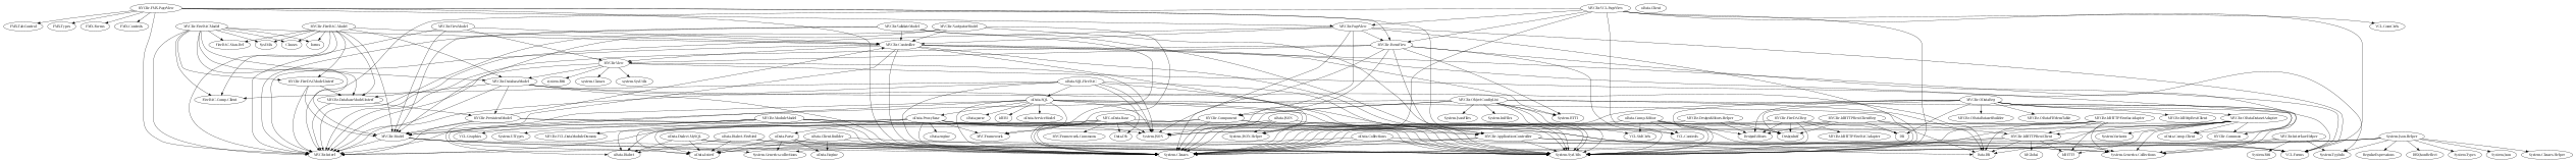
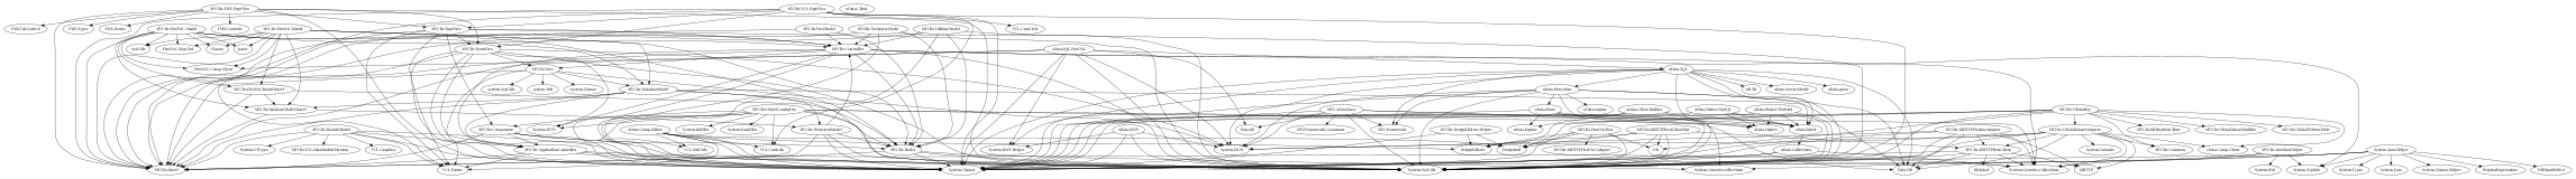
  digraph {
    fontname="Playfair Display"
    node [fontname="Playfair Display"]
    edge [fontname="Playfair Display"]
    "MVC.oData.Base"
    "System.Classes"
    "System.SysUtils"
    MVCFramework
    "MVCFramework.Commons"
    "Data.Db"
    "oData.Interf"
    "oData.Dialect"
    "System.JSON"
    "MVCBr.ApplicationController"
    "VCL.Forms"
    "System.Generics.Collections"
    "MVCBr.Interf"
    "MVCBr.Component"
    "MVCBr.Model"
    "System.Generics.collections"
    "MVCBr.Controller"
    "MVCBr.View"
    "System.TypInfo"
    "System.RTTI"
    "system.Classes"
    "system.SysUtils"
    "system.Rtti"
    "MVCBr.DatabaseModel"
    "MVCBr.DatabaseModel.Interf"
    "Data.DB"
    "MVCBr.PersistentModel"
    "MVCBr.DesignEditors.Helper"
    DesignIntf
    DesignEditors
    "MVCBr.FireDAC.Model"
    Classes
-   forms
+   forms [label=parse]
    SysUtils
    "MVCBr.FireDACModel.Interf"
    "FireDAC.Comp.Client"
    "FireDAC.Stan.Def"
    "MVCBr.FireDACModel"
    "MVCBr.FireDACReg"
    DB
    "MVCBr.IdHTTPFireDACAdapter"
    "MVCBr.FMX.PageView"
    "FMX.Forms"
    "FMX.Controls"
    "MVCBr.PageView"
    "MVCBr.FormView"
    "FMX.TabControl"
    "FMX.Types"
    "MVCBr.IdHTTPFiredacAdapter"
    "MVCBr.IdHTTPRestClient"
    IdHTTP
    IdGlobal
    "MVCBr.IdHTTPRestClientReg"
    "MVCBr.InterfaceHelper"
    "System.Rtti"
    "MVCBr.ModuleModel"
    "VCL.Graphics"
    "System.UITypes"
    "MVCBr.VCL.DataModuleDummy"
    "MVCBr.NavigatorModel"
    "MVCBr.ObjectConfigList"
    "System.JsonFiles"
    "System.IniFiles"
    "VCL.StdCtrls"
    "VCL.Controls"
    "MVCBr.ODataDatasetAdapter"
    "System.Variants"
    "oData.Comp.Client"
    "MVCBr.Common"
    "MVCBr.ODataReg"
    "MVCBr.IdHttpRestClient"
    "MVCBr.ODataDatasetBuilder"
    "MVCBr.ODataFDMemTable"
    "MVCBr.ValidateModel"
    "MVCBr.VCL.PageView"
    "VCL.ComCtrls"
    "MVCBr.ViewModel"
    "oData.Client"
    "oData.Client.Builder"
    "oData.Engine"
    "oData.Collections"
    "oData.Comp.Editor"
    "oData.Dialect.Firebird"
    "oData.Dialect.MySQL"
    "oData.JSON"
    "System.JSON.Helper"
    "oData.Parse"
    "oData.ProxyBase"
    "oData.engine"
    "oData.SQL"
    idURI
    "oData.ServiceModel"
    "oData.parse"
    "oData.SQL.FireDAC"
    "System.Json.Helper"
    "System.Types"
    "System.Json"
    "System.Classes.Helper"
    RegularExpressions
    DBXJsonReflect
    "MVC.oData.Base" -> "System.Classes"
    "MVC.oData.Base" -> "System.SysUtils"
    "MVC.oData.Base" -> MVCFramework
    "MVC.oData.Base" -> "MVCFramework.Commons"
    "MVC.oData.Base" -> "Data.Db"
    "MVC.oData.Base" -> "oData.Interf"
    "MVC.oData.Base" -> "oData.Dialect"
    "MVC.oData.Base" -> "System.JSON"
    "MVCBr.ApplicationController" -> "System.Classes"
    "MVCBr.ApplicationController" -> "System.SysUtils"
    "MVCBr.ApplicationController" -> "VCL.Forms"
    "MVCBr.ApplicationController" -> "System.Generics.Collections"
    "MVCBr.ApplicationController" -> "MVCBr.Interf"
    "MVCBr.Component" -> "System.Classes"
    "MVCBr.Component" -> "System.SysUtils"
    "MVCBr.Component" -> "MVCBr.ApplicationController"
    "MVCBr.Component" -> "MVCBr.Interf"
    "MVCBr.Component" -> "MVCBr.Model"
    "MVCBr.Model" -> "System.Classes"
    "MVCBr.Model" -> "System.SysUtils"
    "MVCBr.Model" -> "MVCBr.Interf"
    "MVCBr.Model" -> "System.Generics.collections"
    "MVCBr.Controller" -> "System.Classes"
    "MVCBr.Controller" -> "System.SysUtils"
    "MVCBr.Controller" -> "MVCBr.ApplicationController"
    "MVCBr.Controller" -> "System.Generics.Collections"
    "MVCBr.Controller" -> "MVCBr.Interf"
    "MVCBr.Controller" -> "MVCBr.Model"
    "MVCBr.Controller" -> "MVCBr.View"
    "MVCBr.Controller" -> "System.TypInfo"
    "MVCBr.Controller" -> "System.RTTI"
    "MVCBr.View" -> "System.JSON"
    "MVCBr.View" -> "VCL.Forms"
    "MVCBr.View" -> "MVCBr.Interf"
    "MVCBr.View" -> "system.Classes"
    "MVCBr.View" -> "system.SysUtils"
    "MVCBr.View" -> "system.Rtti"
    "MVCBr.View" -> "MVCBr.DatabaseModel"
    "MVCBr.DatabaseModel" -> "System.Classes"
    "MVCBr.DatabaseModel" -> "System.SysUtils"
    "MVCBr.DatabaseModel" -> "MVCBr.Interf"
    "MVCBr.DatabaseModel" -> "MVCBr.DatabaseModel.Interf"
    "MVCBr.DatabaseModel" -> "Data.DB"
    "MVCBr.DatabaseModel" -> "MVCBr.PersistentModel"
    "MVCBr.DatabaseModel.Interf" -> "MVCBr.Interf"
    "MVCBr.DatabaseModel.Interf" -> "MVCBr.PersistentModel"
    "MVCBr.PersistentModel" -> "System.Classes"
    "MVCBr.PersistentModel" -> "System.SysUtils"
    "MVCBr.PersistentModel" -> "MVCBr.Interf"
    "MVCBr.PersistentModel" -> "MVCBr.Model"
    "MVCBr.PersistentModel" -> "MVCBr.Controller"
    "MVCBr.DesignEditors.Helper" -> "System.Classes"
    "MVCBr.DesignEditors.Helper" -> DesignIntf
    "MVCBr.DesignEditors.Helper" -> DesignEditors
    "MVCBr.FireDAC.Model" -> "MVCBr.Interf"
    "MVCBr.FireDAC.Model" -> "MVCBr.Model"
    "MVCBr.FireDAC.Model" -> "MVCBr.Controller"
    "MVCBr.FireDAC.Model" -> "MVCBr.DatabaseModel"
    "MVCBr.FireDAC.Model" -> "MVCBr.DatabaseModel.Interf"
    "MVCBr.FireDAC.Model" -> Classes
    "MVCBr.FireDAC.Model" -> forms
    "MVCBr.FireDAC.Model" -> SysUtils
    "MVCBr.FireDAC.Model" -> "MVCBr.FireDACModel.Interf"
    "MVCBr.FireDAC.Model" -> "FireDAC.Comp.Client"
    "MVCBr.FireDAC.Model" -> "FireDAC.Stan.Def"
    "MVCBr.FireDACModel.Interf" -> "MVCBr.Interf"
    "MVCBr.FireDACModel.Interf" -> "MVCBr.Model"
    "MVCBr.FireDACModel.Interf" -> "MVCBr.DatabaseModel.Interf"
    "MVCBr.FireDACModel" -> "MVCBr.Interf"
    "MVCBr.FireDACModel" -> "MVCBr.Model"
    "MVCBr.FireDACModel" -> "MVCBr.Controller"
    "MVCBr.FireDACModel" -> "MVCBr.DatabaseModel"
    "MVCBr.FireDACModel" -> "MVCBr.DatabaseModel.Interf"
    "MVCBr.FireDACModel" -> Classes
    "MVCBr.FireDACModel" -> forms
    "MVCBr.FireDACModel" -> SysUtils
    "MVCBr.FireDACModel" -> "MVCBr.FireDACModel.Interf"
    "MVCBr.FireDACModel" -> "FireDAC.Comp.Client"
    "MVCBr.FireDACModel" -> "FireDAC.Stan.Def"
    "MVCBr.FireDACReg" -> "System.Classes"
    "MVCBr.FireDACReg" -> "System.SysUtils"
    "MVCBr.FireDACReg" -> DesignIntf
    "MVCBr.FireDACReg" -> DesignEditors
    "MVCBr.FireDACReg" -> DB
    "MVCBr.FireDACReg" -> "MVCBr.IdHTTPFireDACAdapter"
    "MVCBr.FMX.PageView" -> "System.Classes"
    "MVCBr.FMX.PageView" -> "System.SysUtils"
    "MVCBr.FMX.PageView" -> "MVCBr.Interf"
    "MVCBr.FMX.PageView" -> "FMX.Forms"
    "MVCBr.FMX.PageView" -> "FMX.Controls"
    "MVCBr.FMX.PageView" -> "MVCBr.PageView"
    "MVCBr.FMX.PageView" -> "MVCBr.FormView"
    "MVCBr.FMX.PageView" -> "FMX.TabControl"
    "MVCBr.FMX.PageView" -> "FMX.Types"
    "MVCBr.PageView" -> "System.Classes"
    "MVCBr.PageView" -> "System.SysUtils"
    "MVCBr.PageView" -> "VCL.Forms"
    "MVCBr.PageView" -> "MVCBr.Interf"
    "MVCBr.PageView" -> "MVCBr.Component"
    "MVCBr.PageView" -> "MVCBr.Controller"
    "MVCBr.PageView" -> "MVCBr.FormView"
    "MVCBr.FormView" -> "System.Classes"
    "MVCBr.FormView" -> "System.SysUtils"
    "MVCBr.FormView" -> "System.JSON"
    "MVCBr.FormView" -> "MVCBr.ApplicationController"
    "MVCBr.FormView" -> "VCL.Forms"
    "MVCBr.FormView" -> "MVCBr.Interf"
    "MVCBr.FormView" -> "MVCBr.View"
    "MVCBr.FormView" -> "System.RTTI"
    "MVCBr.IdHTTPFiredacAdapter" -> "System.Classes"
    "MVCBr.IdHTTPFiredacAdapter" -> "System.SysUtils"
    "MVCBr.IdHTTPFiredacAdapter" -> "System.JSON"
    "MVCBr.IdHTTPFiredacAdapter" -> "System.Generics.Collections"
    "MVCBr.IdHTTPFiredacAdapter" -> "Data.DB"
    "MVCBr.IdHTTPFiredacAdapter" -> "MVCBr.IdHTTPRestClient"
    "MVCBr.IdHTTPFiredacAdapter" -> IdHTTP
    "MVCBr.IdHTTPRestClient" -> "System.Classes"
    "MVCBr.IdHTTPRestClient" -> "System.SysUtils"
    "MVCBr.IdHTTPRestClient" -> "System.Generics.Collections"
    "MVCBr.IdHTTPRestClient" -> "Data.DB"
    "MVCBr.IdHTTPRestClient" -> IdHTTP
    "MVCBr.IdHTTPRestClient" -> IdGlobal
    "MVCBr.IdHTTPRestClientReg" -> "System.Classes"
    "MVCBr.IdHTTPRestClientReg" -> "System.SysUtils"
    "MVCBr.IdHTTPRestClientReg" -> DesignIntf
    "MVCBr.IdHTTPRestClientReg" -> DesignEditors
    "MVCBr.IdHTTPRestClientReg" -> DB
    "MVCBr.IdHTTPRestClientReg" -> "MVCBr.IdHTTPRestClient"
    "MVCBr.InterfaceHelper" -> "System.SysUtils"
    "MVCBr.InterfaceHelper" -> "System.Generics.Collections"
    "MVCBr.InterfaceHelper" -> "System.TypInfo"
    "MVCBr.InterfaceHelper" -> "System.Rtti"
    "MVCBr.ModuleModel" -> "System.Classes"
    "MVCBr.ModuleModel" -> "System.SysUtils"
    "MVCBr.ModuleModel" -> "MVCBr.ApplicationController"
    "MVCBr.ModuleModel" -> "VCL.Forms"
    "MVCBr.ModuleModel" -> "MVCBr.Interf"
    "MVCBr.ModuleModel" -> "VCL.Graphics"
    "MVCBr.ModuleModel" -> "System.UITypes"
    "MVCBr.ModuleModel" -> "MVCBr.VCL.DataModuleDummy"
    "MVCBr.NavigatorModel" -> "System.Classes"
    "MVCBr.NavigatorModel" -> "System.SysUtils"
    "MVCBr.NavigatorModel" -> "MVCBr.Interf"
    "MVCBr.NavigatorModel" -> "MVCBr.Model"
    "MVCBr.NavigatorModel" -> "MVCBr.Controller"
    "MVCBr.ObjectConfigList" -> "System.Classes"
    "MVCBr.ObjectConfigList" -> "System.SysUtils"
    "MVCBr.ObjectConfigList" -> "System.Generics.Collections"
    "MVCBr.ObjectConfigList" -> "MVCBr.Component"
    "MVCBr.ObjectConfigList" -> "MVCBr.Model"
    "MVCBr.ObjectConfigList" -> "System.RTTI"
    "MVCBr.ObjectConfigList" -> "Data.DB"
    "MVCBr.ObjectConfigList" -> "System.JsonFiles"
    "MVCBr.ObjectConfigList" -> "System.IniFiles"
    "MVCBr.ObjectConfigList" -> "VCL.StdCtrls"
    "MVCBr.ObjectConfigList" -> "VCL.Controls"
    "MVCBr.ODataDatasetAdapter" -> "System.Classes"
    "MVCBr.ODataDatasetAdapter" -> "System.SysUtils"
    "MVCBr.ODataDatasetAdapter" -> "System.JSON"
    "MVCBr.ODataDatasetAdapter" -> "System.Generics.Collections"
    "MVCBr.ODataDatasetAdapter" -> "Data.DB"
    "MVCBr.ODataDatasetAdapter" -> "MVCBr.IdHTTPRestClient"
    "MVCBr.ODataDatasetAdapter" -> IdHTTP
    "MVCBr.ODataDatasetAdapter" -> "System.Variants"
    "MVCBr.ODataDatasetAdapter" -> "oData.Comp.Client"
    "MVCBr.ODataDatasetAdapter" -> "MVCBr.Common"
    "MVCBr.ODataReg" -> "System.Classes"
    "MVCBr.ODataReg" -> "System.SysUtils"
    "MVCBr.ODataReg" -> DesignIntf
    "MVCBr.ODataReg" -> DesignEditors
    "MVCBr.ODataReg" -> DB
    "MVCBr.ODataReg" -> "MVCBr.ODataDatasetAdapter"
    "MVCBr.ODataReg" -> "oData.Comp.Client"
    "MVCBr.ODataReg" -> "MVCBr.Common"
    "MVCBr.ODataReg" -> "MVCBr.IdHttpRestClient"
    "MVCBr.ODataReg" -> "MVCBr.ODataDatasetBuilder"
    "MVCBr.ODataReg" -> "MVCBr.ODataFDMemTable"
    "MVCBr.ValidateModel" -> "System.Classes"
    "MVCBr.ValidateModel" -> "System.SysUtils"
    "MVCBr.ValidateModel" -> "MVCBr.Interf"
    "MVCBr.ValidateModel" -> "MVCBr.Model"
    "MVCBr.ValidateModel" -> "MVCBr.Controller"
    "MVCBr.VCL.PageView" -> "System.Classes"
    "MVCBr.VCL.PageView" -> "System.SysUtils"
    "MVCBr.VCL.PageView" -> "VCL.Forms"
    "MVCBr.VCL.PageView" -> "MVCBr.Interf"
    "MVCBr.VCL.PageView" -> "MVCBr.PageView"
    "MVCBr.VCL.PageView" -> "MVCBr.FormView"
    "MVCBr.VCL.PageView" -> "VCL.Controls"
    "MVCBr.VCL.PageView" -> "VCL.ComCtrls"
    "MVCBr.ViewModel" -> "MVCBr.Interf"
    "MVCBr.ViewModel" -> "MVCBr.Model"
    "MVCBr.ViewModel" -> "MVCBr.Controller"
-   "MVCBr.ViewModel" -> "MVCBr.View"
    "oData.Client.Builder" -> "System.Classes"
    "oData.Client.Builder" -> "System.SysUtils"
    "oData.Client.Builder" -> "oData.Interf"
    "oData.Client.Builder" -> "oData.Engine"
    "oData.Collections" -> "System.Classes"
    "oData.Collections" -> "System.SysUtils"
-   "oData.Collections" -> "oData.Interf"
+   "oData.Interf" -> "oData.Collections"
    "oData.Collections" -> "System.Generics.Collections"
    "oData.Comp.Editor" -> "System.Classes"
    "oData.Comp.Editor" -> "System.SysUtils"
    "oData.Comp.Editor" -> "VCL.Forms"
    "oData.Comp.Editor" -> DesignIntf
    "oData.Comp.Editor" -> DesignEditors
    "oData.Comp.Editor" -> "VCL.StdCtrls"
    "oData.Comp.Editor" -> "VCL.Controls"
    "oData.Dialect.Firebird" -> "System.Classes"
    "oData.Dialect.Firebird" -> "System.SysUtils"
    "oData.Dialect.Firebird" -> "oData.Interf"
    "oData.Dialect.Firebird" -> "oData.Dialect"
    "oData.Dialect.MySQL" -> "System.Classes"
    "oData.Dialect.MySQL" -> "System.SysUtils"
    "oData.Dialect.MySQL" -> "oData.Interf"
    "oData.Dialect.MySQL" -> "oData.Dialect"
    "oData.JSON" -> "System.Classes"
    "oData.JSON" -> "System.SysUtils"
    "oData.JSON" -> "System.JSON"
    "oData.JSON" -> "System.JSON.Helper"
    "oData.Parse" -> "System.Classes"
    "oData.Parse" -> "System.SysUtils"
    "oData.Parse" -> "oData.Interf"
    "oData.Parse" -> "System.Generics.collections"
    "oData.Parse" -> "oData.Engine"
    "oData.ProxyBase" -> "System.Classes"
    "oData.ProxyBase" -> "System.SysUtils"
    "oData.ProxyBase" -> MVCFramework
    "oData.ProxyBase" -> "oData.Interf"
    "oData.ProxyBase" -> "oData.Dialect"
    "oData.ProxyBase" -> "System.JSON"
    "oData.ProxyBase" -> "Data.DB"
    "oData.ProxyBase" -> "oData.Parse"
    "oData.ProxyBase" -> "oData.engine"
    "oData.SQL" -> "System.Classes"
    "oData.SQL" -> "System.SysUtils"
    "oData.SQL" -> MVCFramework
    "oData.SQL" -> "oData.Interf"
    "oData.SQL" -> "oData.Dialect"
    "oData.SQL" -> "System.JSON"
    "oData.SQL" -> "Data.DB"
    "oData.SQL" -> "System.JSON.Helper"
    "oData.SQL" -> "oData.ProxyBase"
    "oData.SQL" -> idURI
    "oData.SQL" -> "oData.ServiceModel"
    "oData.SQL" -> "oData.parse"
    "oData.SQL.FireDAC" -> "System.Classes"
    "oData.SQL.FireDAC" -> "System.SysUtils"
    "oData.SQL.FireDAC" -> "Data.Db"
    "oData.SQL.FireDAC" -> "System.JSON"
    "oData.SQL.FireDAC" -> "MVCBr.Interf"
    "oData.SQL.FireDAC" -> "FireDAC.Comp.Client"
    "oData.SQL.FireDAC" -> "System.JSON.Helper"
    "oData.SQL.FireDAC" -> "oData.SQL"
    "System.Json.Helper" -> "System.Classes"
    "System.Json.Helper" -> "System.SysUtils"
    "System.Json.Helper" -> "System.Generics.collections"
    "System.Json.Helper" -> "System.TypInfo"
    "System.Json.Helper" -> "System.Types"
    "System.Json.Helper" -> "System.Json"
    "System.Json.Helper" -> "System.Classes.Helper"
    "System.Json.Helper" -> RegularExpressions
    "System.Json.Helper" -> DBXJsonReflect
  }
